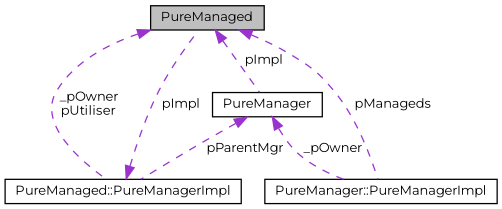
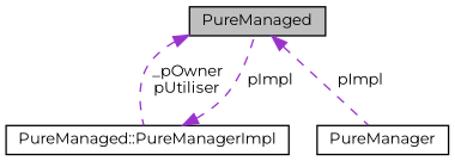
  digraph {
    fontname=Montserrat
    node [color=black fillcolor=white fontname=Montserrat fontsize=10 shape=record style=filled]
    edge [color=darkorchid3 dir=back fontname=Montserrat fontsize=10 labelfontname=Helvetica labelfontsize=10 style=dashed]
    n1 [fillcolor=grey75 fontcolor=black height=0.2 label=PureManaged width=0.4]
    n2 [height=0.2 label="PureManaged::PureManagerImpl" width=0.4]
-   n3 [height=0.2 label="PureManager::PureManagerImpl" width=0.4]
    n4 [height=0.2 label=PureManager width=0.4]
    n1 -> n2 [label=" _pOwner\npUtiliser"]
-   n1 -> n3 [label=" pManageds"]
    n1 -> n4 [label=" pImpl"]
    n2 -> n1 [label=" pImpl"]
-   n4 -> n2 [label=" pParentMgr"]
-   n4 -> n3 [label=" _pOwner"]
  }
